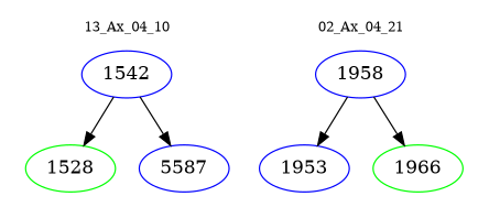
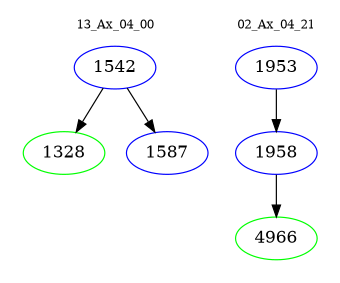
  digraph {
    node [color=blue]
    edge [color=black]
    n1 [label=1542]
-   n2 [color=green label=1528]
-   n3 [label=5587]
+   n2 [color=green label=1328]
+   n3 [label=1587]
    n4 [label=1958]
    n5 [label=1953]
-   n6 [color=green label=1966]
+   n6 [color=green label=4966]
    subgraph cluster_1 {
      color=white
      fontsize=10
-     label="13_Ax_04_10"
+     label="13_Ax_04_00"
      n1
      n2
      n3
    }
    subgraph cluster_2 {
      color=white
      fontsize=10
      label="02_Ax_04_21"
      n4
      n5
      n6
    }
    n1 -> n2
    n1 -> n3
-   n4 -> n5
+   n5 -> n4
    n4 -> n6
  }
